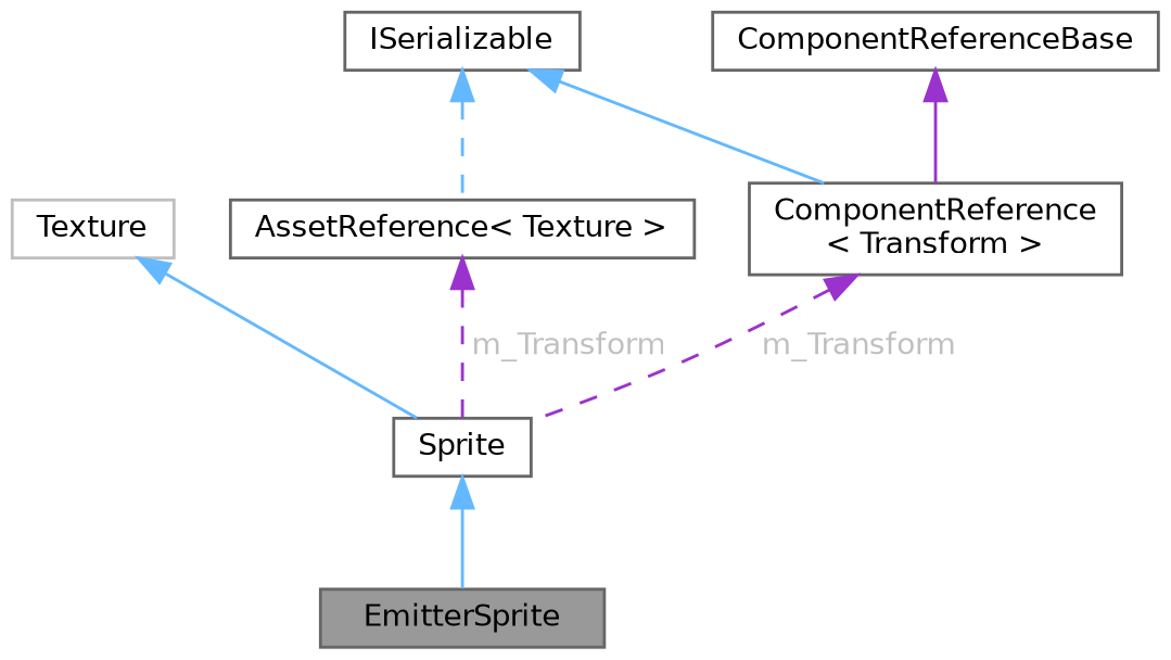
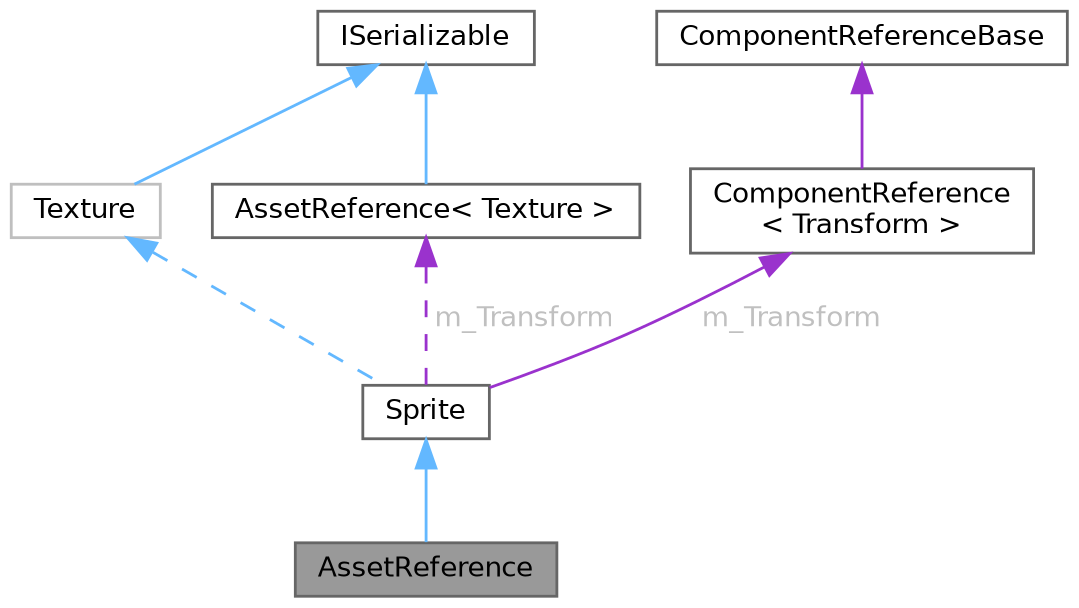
  digraph {
    node [color=gray40 fillcolor=white fontname=Helvetica fontsize=10 shape=box style=filled]
    edge [color=steelblue1 dir=back fontname=Helvetica fontsize=10 labelfontname=Helvetica labelfontsize=10 style=solid]
-   n1 [fillcolor=grey60 fontcolor=black height=0.2 label=EmitterSprite width=0.4]
+   n1 [fillcolor=grey60 fontcolor=black height=0.2 label=AssetReference width=0.4]
    n2 [height=0.2 label=Sprite width=0.4]
    n3 [color=grey75 height=0.2 label=Texture width=0.4]
    n4 [height=0.2 label=ISerializable width=0.4]
    n5 [height=0.2 label="AssetReference\< Texture \>" width=0.4]
    n6 [height=0.2 label="ComponentReference\l\< Transform \>" width=0.4]
    n7 [height=0.2 label=ComponentReferenceBase width=0.4]
    n2 -> n1
-   n3 -> n2
-   n4 -> n6
-   n4 -> n5 [style=dashed]
+   n3 -> n2 [style=dashed]
+   n4 -> n3
+   n4 -> n5
    n5 -> n2 [color=darkorchid3 fontcolor=grey label=" m_Transform" style=dashed]
-   n6 -> n2 [color=darkorchid3 fontcolor=grey label=" m_Transform" style=dashed]
+   n6 -> n2 [color=darkorchid3 fontcolor=grey label=" m_Transform"]
    n7 -> n6 [color=darkorchid3]
  }
